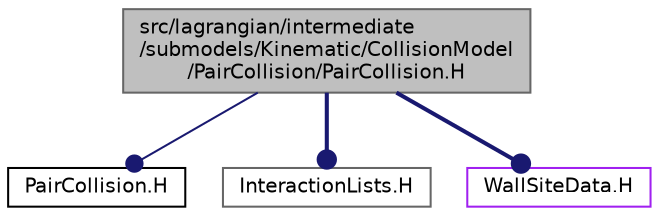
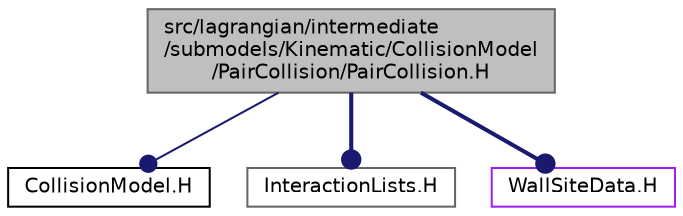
  digraph {
    node [color=gray40 fontname=Helvetica fontsize=10 shape=record]
    edge [color=midnightblue fontname=Helvetica fontsize=10 labelfontname=Helvetica labelfontsize=10 style=bold arrowhead=dot]
    n1 [fillcolor=grey75 fontcolor=black height=0.2 label="src/lagrangian/intermediate\l/submodels/Kinematic/CollisionModel\l/PairCollision/PairCollision.H" style=filled width=0.4]
-   n2 [color=black height=0.2 label="PairCollision.H" width=0.4]
+   n2 [color=black height=0.2 label="CollisionModel.H" width=0.4]
    n3 [height=0.2 label="InteractionLists.H" width=0.4]
    n4 [color=purple height=0.2 label="WallSiteData.H" width=0.4]
    n1 -> n2 [style=solid]
    n1 -> n3
    n1 -> n4
  }
